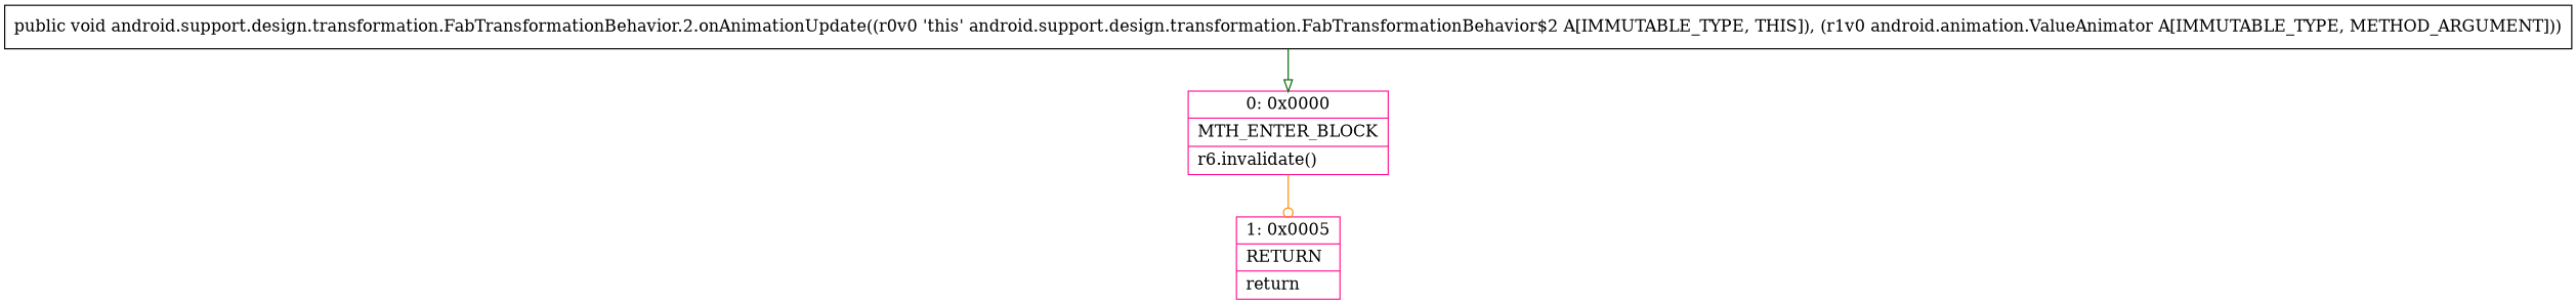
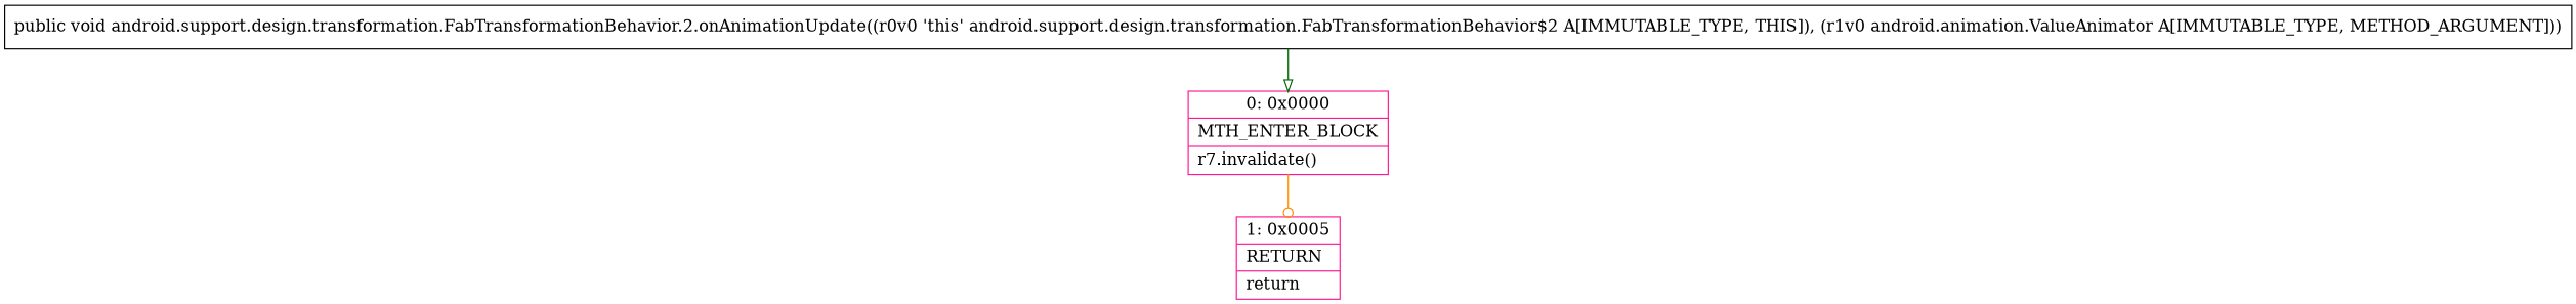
  digraph {
    node [shape=record color=deeppink]
-   n1 [label="{0\:\ 0x0000|MTH_ENTER_BLOCK\l|r6.invalidate()\l}"]
+   n1 [label="{0\:\ 0x0000|MTH_ENTER_BLOCK\l|r7.invalidate()\l}"]
    n2 [label="{1\:\ 0x0005|RETURN\l|return\l}"]
    n3 [label="{public void android.support.design.transformation.FabTransformationBehavior.2.onAnimationUpdate((r0v0 'this' android.support.design.transformation.FabTransformationBehavior$2 A[IMMUTABLE_TYPE, THIS]), (r1v0 android.animation.ValueAnimator A[IMMUTABLE_TYPE, METHOD_ARGUMENT])) }" color=black]
    n1 -> n2 [color=darkorange arrowhead=odot]
    n3 -> n1 [color=darkgreen arrowhead=onormal]
  }
